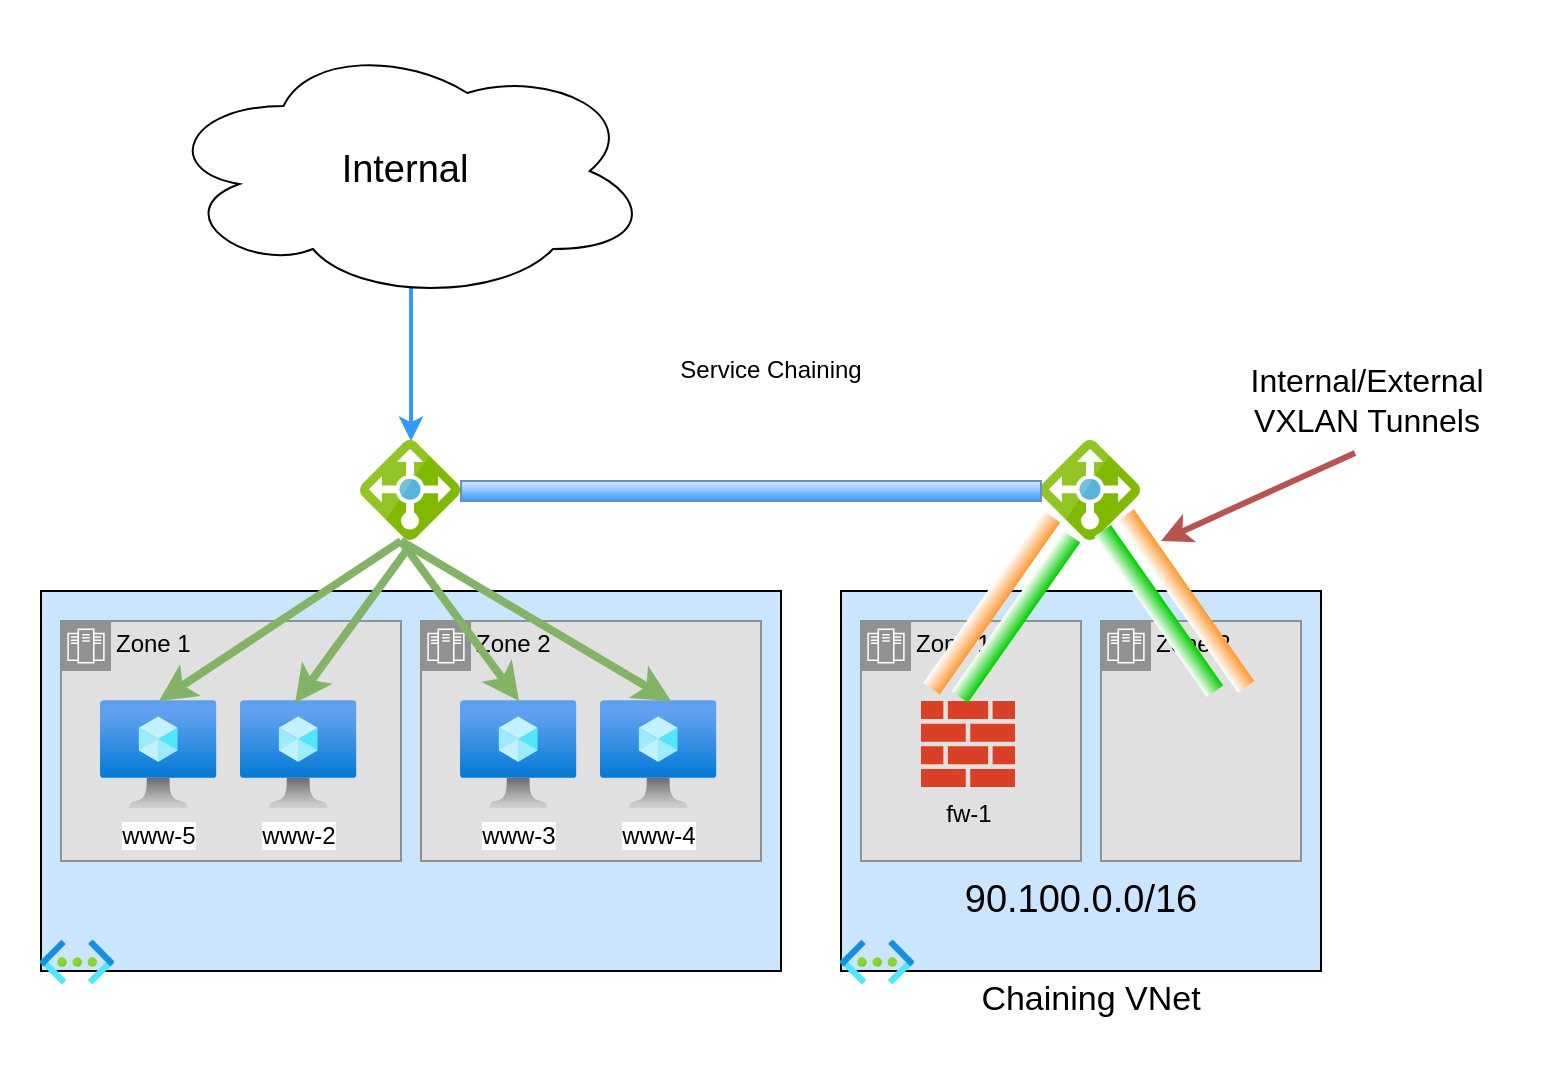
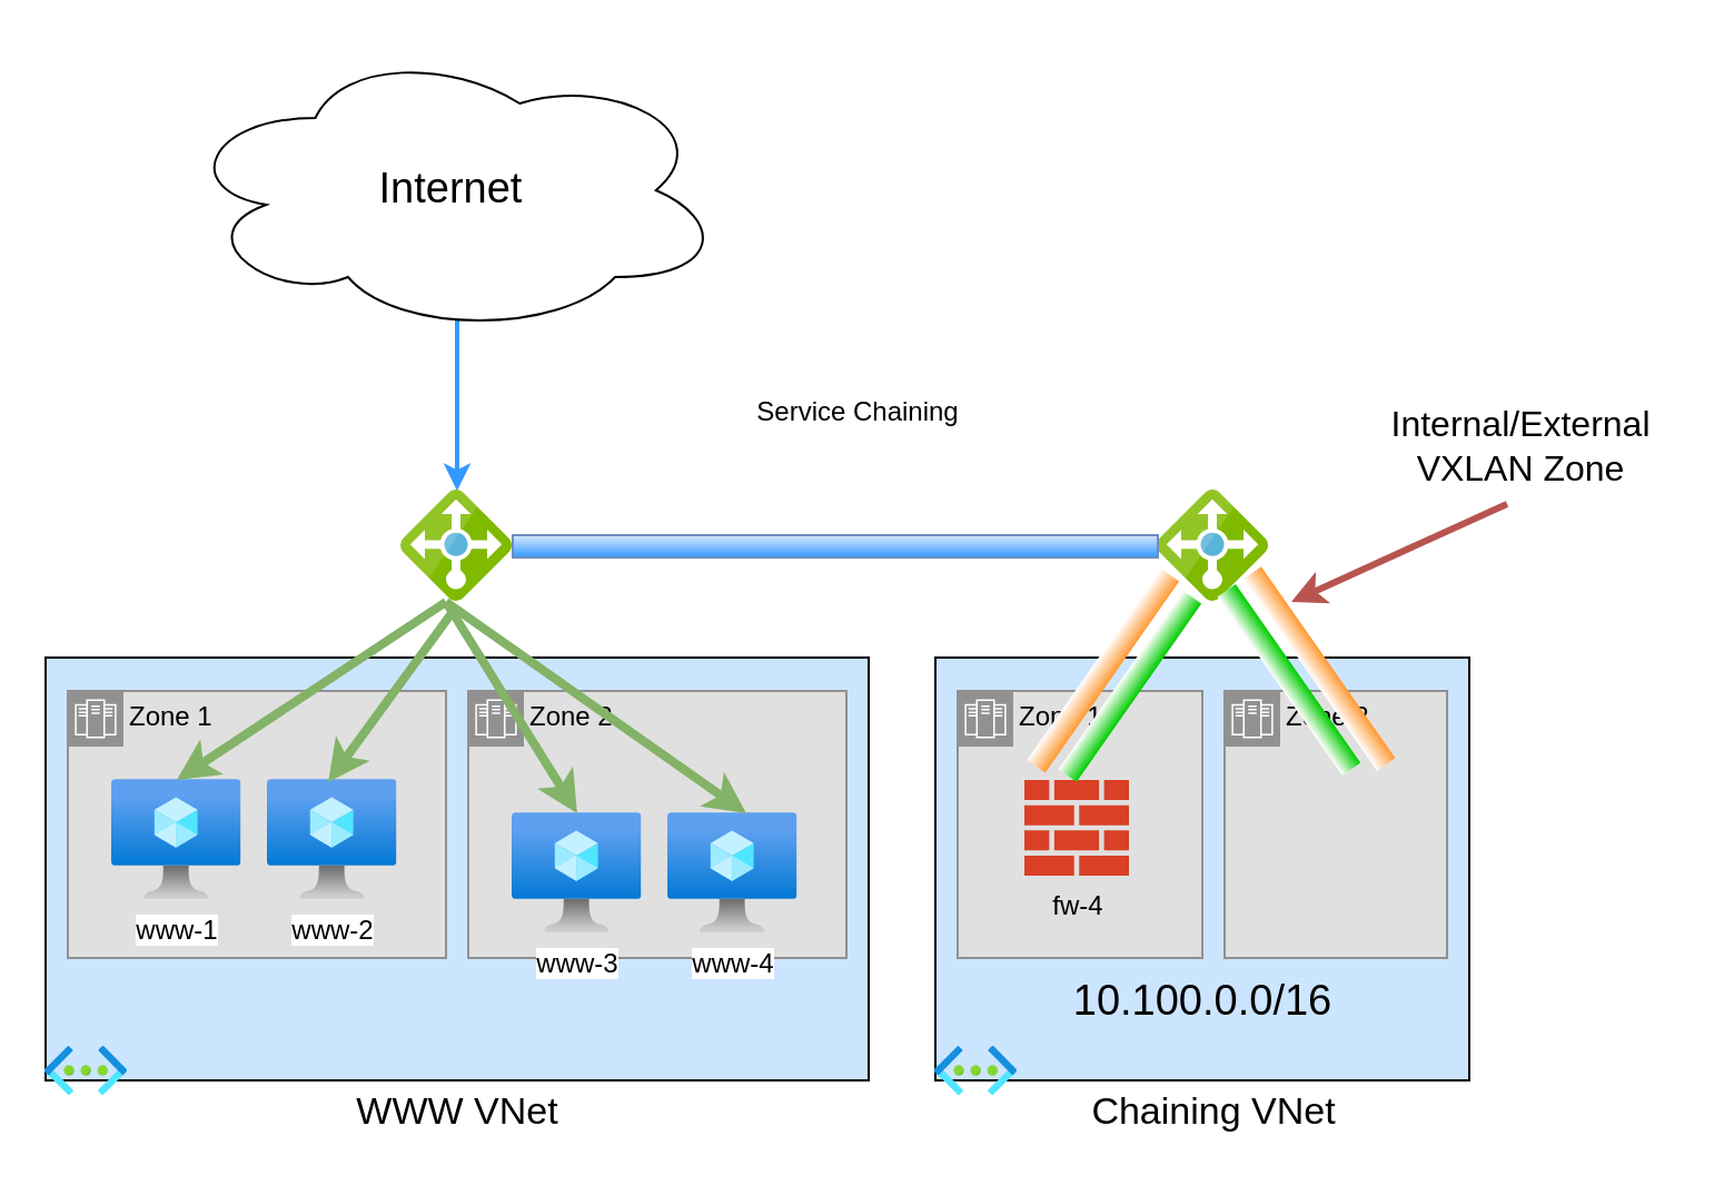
  <mxCell id="0" />
  <mxCell id="1" parent="0" />
  <mxCell id="2" value="" style="rounded=0;whiteSpace=wrap;html=1;fillColor=#CCE5FF;" parent="1" vertex="1"><mxGeometry x="20" y="295" width="370" height="190" as="geometry" /></mxCell>
  <mxCell id="3" value="Zone 1" style="shape=mxgraph.ibm.box;prType=zone;fontStyle=0;verticalAlign=top;align=left;spacingLeft=32;spacingTop=4;fillColor=#E0E0E0;rounded=0;whiteSpace=wrap;html=1;strokeColor=#919191;strokeWidth=1;dashed=0;container=1;spacing=-4;collapsible=0;expand=0;recursiveResize=0;" parent="1" vertex="1"><mxGeometry x="30" y="310" width="170" height="120" as="geometry" /></mxCell>
- <mxCell id="4" value="www-5" style="aspect=fixed;html=1;points=[];align=center;image;fontSize=12;image=img/lib/azure2/compute/Virtual_Machine.svg;" parent="3" vertex="1"><mxGeometry x="20" y="40" width="58.22" height="54" as="geometry" /></mxCell>
+ <mxCell id="4" value="www-1" style="aspect=fixed;html=1;points=[];align=center;image;fontSize=12;image=img/lib/azure2/compute/Virtual_Machine.svg;" parent="3" vertex="1"><mxGeometry x="20" y="40" width="58.22" height="54" as="geometry" /></mxCell>
  <mxCell id="5" value="www-2" style="aspect=fixed;html=1;points=[];align=center;image;fontSize=12;image=img/lib/azure2/compute/Virtual_Machine.svg;" parent="3" vertex="1"><mxGeometry x="90" y="40" width="58.22" height="54" as="geometry" /></mxCell>
  <mxCell id="6" value="" style="aspect=fixed;html=1;points=[];align=center;image;fontSize=12;image=img/lib/azure2/networking/Virtual_Networks.svg;" parent="1" vertex="1"><mxGeometry x="20" y="470" width="37" height="22.09" as="geometry" /></mxCell>
  <mxCell id="7" value="Zone 2" style="shape=mxgraph.ibm.box;prType=zone;fontStyle=0;verticalAlign=top;align=left;spacingLeft=32;spacingTop=4;fillColor=#E0E0E0;rounded=0;whiteSpace=wrap;html=1;strokeColor=#919191;strokeWidth=1;dashed=0;container=1;spacing=-4;collapsible=0;expand=0;recursiveResize=0;" parent="1" vertex="1"><mxGeometry x="210" y="310" width="170" height="120" as="geometry" /></mxCell>
- <mxCell id="8" value="www-3" style="aspect=fixed;html=1;points=[];align=center;image;fontSize=12;image=img/lib/azure2/compute/Virtual_Machine.svg;" parent="7" vertex="1"><mxGeometry x="20" y="40" width="58.22" height="54" as="geometry" /></mxCell>
- <mxCell id="9" value="www-4" style="aspect=fixed;html=1;points=[];align=center;image;fontSize=12;image=img/lib/azure2/compute/Virtual_Machine.svg;" parent="7" vertex="1"><mxGeometry x="90" y="40" width="58.22" height="54" as="geometry" /></mxCell>
+ <mxCell id="8" value="www-3" style="aspect=fixed;html=1;points=[];align=center;image;fontSize=12;image=img/lib/azure2/compute/Virtual_Machine.svg;" parent="7" vertex="1"><mxGeometry x="20" y="55" width="58.22" height="54" as="geometry" /></mxCell>
+ <mxCell id="9" value="www-4" style="aspect=fixed;html=1;points=[];align=center;image;fontSize=12;image=img/lib/azure2/compute/Virtual_Machine.svg;" parent="7" vertex="1"><mxGeometry x="90" y="55" width="58.22" height="54" as="geometry" /></mxCell>
+ <mxCell id="10" value="WWW VNet" style="text;html=1;align=center;verticalAlign=middle;resizable=0;points=[];autosize=1;strokeColor=none;fillColor=none;fontSize=17;" parent="1" vertex="1"><mxGeometry x="150" y="485" width="110" height="30" as="geometry" /></mxCell>
  <mxCell id="11" value="" style="endArrow=classic;html=1;rounded=0;entryX=0.498;entryY=0;entryDx=0;entryDy=0;entryPerimeter=0;fillColor=#d5e8d4;strokeColor=#82b366;strokeWidth=4;" parent="1" target="8" edge="1"><mxGeometry width="50" height="50" relative="1" as="geometry"><mxPoint x="200" y="270" as="sourcePoint" /><mxPoint x="440" y="480" as="targetPoint" /></mxGeometry></mxCell>
  <mxCell id="12" value="" style="sketch=0;aspect=fixed;html=1;points=[];align=center;image;fontSize=12;image=img/lib/mscae/Load_Balancer_feature.svg;fillColor=#CCE5FF;" parent="1" vertex="1"><mxGeometry x="180" y="220" width="50" height="50" as="geometry" /></mxCell>
  <mxCell id="13" value="" style="endArrow=classic;html=1;rounded=0;fillColor=#d5e8d4;strokeColor=#82b366;strokeWidth=4;entryX=0.601;entryY=0;entryDx=0;entryDy=0;entryPerimeter=0;" parent="1" target="9" edge="1"><mxGeometry width="50" height="50" relative="1" as="geometry"><mxPoint x="200" y="270" as="sourcePoint" /><mxPoint x="243.994" y="345" as="targetPoint" /></mxGeometry></mxCell>
  <mxCell id="14" value="" style="endArrow=classic;html=1;rounded=0;exitX=0.48;exitY=1.06;exitDx=0;exitDy=0;exitPerimeter=0;fillColor=#d5e8d4;strokeColor=#82b366;strokeWidth=4;entryX=0.464;entryY=0.019;entryDx=0;entryDy=0;entryPerimeter=0;" parent="1" source="12" target="5" edge="1"><mxGeometry width="50" height="50" relative="1" as="geometry"><mxPoint x="225" y="285" as="sourcePoint" /><mxPoint x="278.994" y="370" as="targetPoint" /></mxGeometry></mxCell>
  <mxCell id="15" value="" style="endArrow=classic;html=1;rounded=0;entryX=0.498;entryY=0;entryDx=0;entryDy=0;entryPerimeter=0;fillColor=#d5e8d4;strokeColor=#82b366;strokeWidth=4;" parent="1" target="4" edge="1"><mxGeometry width="50" height="50" relative="1" as="geometry"><mxPoint x="200" y="270" as="sourcePoint" /><mxPoint x="288.994" y="380" as="targetPoint" /></mxGeometry></mxCell>
  <mxCell id="16" style="rounded=0;orthogonalLoop=1;jettySize=auto;html=1;strokeWidth=2;strokeColor=#3399FF;" edge="1" parent="1" target="12"><mxGeometry relative="1" as="geometry"><mxPoint x="205" y="140" as="sourcePoint" /></mxGeometry></mxCell>
- <mxCell id="17" value="Internal" style="ellipse;shape=cloud;whiteSpace=wrap;html=1;fontSize=19;" parent="1" vertex="1"><mxGeometry x="80" y="20" width="245" height="130" as="geometry" /></mxCell>
+ <mxCell id="17" value="Internet" style="ellipse;shape=cloud;whiteSpace=wrap;html=1;fontSize=19;" parent="1" vertex="1"><mxGeometry x="80" y="20" width="245" height="130" as="geometry" /></mxCell>
  <mxCell id="18" value="" style="rounded=0;whiteSpace=wrap;html=1;fillColor=#CCE5FF;" vertex="1" parent="1"><mxGeometry x="420" y="295" width="240" height="190" as="geometry" /></mxCell>
  <mxCell id="19" value="Chaining VNet" style="text;html=1;align=center;verticalAlign=middle;resizable=0;points=[];autosize=1;strokeColor=none;fillColor=none;fontSize=17;" vertex="1" parent="1"><mxGeometry x="485" y="485" width="120" height="30" as="geometry" /></mxCell>
  <mxCell id="20" value="Zone 1" style="shape=mxgraph.ibm.box;prType=zone;fontStyle=0;verticalAlign=top;align=left;spacingLeft=32;spacingTop=4;fillColor=#E0E0E0;rounded=0;whiteSpace=wrap;html=1;strokeColor=#919191;strokeWidth=1;dashed=0;container=1;spacing=-4;collapsible=0;expand=0;recursiveResize=0;" vertex="1" parent="1"><mxGeometry x="430" y="310" width="110" height="120" as="geometry" /></mxCell>
- <mxCell id="21" value="fw-1" style="sketch=0;pointerEvents=1;shadow=0;dashed=0;html=1;strokeColor=none;labelPosition=center;verticalLabelPosition=bottom;verticalAlign=top;outlineConnect=0;align=center;shape=mxgraph.office.concepts.firewall;fillColor=#DA4026;" vertex="1" parent="20"><mxGeometry x="30" y="40" width="47" height="43" as="geometry" /></mxCell>
+ <mxCell id="21" value="fw-4" style="sketch=0;pointerEvents=1;shadow=0;dashed=0;html=1;strokeColor=none;labelPosition=center;verticalLabelPosition=bottom;verticalAlign=top;outlineConnect=0;align=center;shape=mxgraph.office.concepts.firewall;fillColor=#DA4026;" vertex="1" parent="20"><mxGeometry x="30" y="40" width="47" height="43" as="geometry" /></mxCell>
  <mxCell id="22" value="Zone 2" style="shape=mxgraph.ibm.box;prType=zone;fontStyle=0;verticalAlign=top;align=left;spacingLeft=32;spacingTop=4;fillColor=#E0E0E0;rounded=0;whiteSpace=wrap;html=1;strokeColor=#919191;strokeWidth=1;dashed=0;container=1;spacing=-4;collapsible=0;expand=0;recursiveResize=0;" vertex="1" parent="1"><mxGeometry x="550" y="310" width="100" height="120" as="geometry" /></mxCell>
  <mxCell id="23" value="" style="sketch=0;aspect=fixed;html=1;points=[];align=center;image;fontSize=12;image=img/lib/mscae/Load_Balancer_feature.svg;fillColor=#CCE5FF;" vertex="1" parent="1"><mxGeometry x="520" y="220" width="50" height="50" as="geometry" /></mxCell>
- <mxCell id="24" value="90.100.0.0/16" style="text;html=1;align=center;verticalAlign=middle;resizable=0;points=[];autosize=1;strokeColor=none;fillColor=none;fontSize=19;" vertex="1" parent="1"><mxGeometry x="470" y="430" width="140" height="40" as="geometry" /></mxCell>
+ <mxCell id="24" value="10.100.0.0/16" style="text;html=1;align=center;verticalAlign=middle;resizable=0;points=[];autosize=1;strokeColor=none;fillColor=none;fontSize=19;" vertex="1" parent="1"><mxGeometry x="470" y="430" width="140" height="40" as="geometry" /></mxCell>
  <mxCell id="25" value="" style="rounded=0;whiteSpace=wrap;html=1;fillColor=#dae8fc;strokeColor=#6c8ebf;gradientColor=#3399FF;" vertex="1" parent="1"><mxGeometry x="230" y="240" width="290" height="10" as="geometry" /></mxCell>
  <mxCell id="26" value="Service Chaining" style="text;html=1;align=center;verticalAlign=middle;resizable=0;points=[];autosize=1;strokeColor=none;fillColor=none;" vertex="1" parent="1"><mxGeometry x="330" y="170" width="110" height="30" as="geometry" /></mxCell>
  <mxCell id="27" value="" style="aspect=fixed;html=1;points=[];align=center;image;fontSize=12;image=img/lib/azure2/networking/Virtual_Networks.svg;" vertex="1" parent="1"><mxGeometry x="420" y="470" width="37" height="22.09" as="geometry" /></mxCell>
  <mxCell id="28" value="" style="rounded=0;whiteSpace=wrap;html=1;fillColor=default;strokeColor=none;gradientColor=#FF9933;rotation=-55;" vertex="1" parent="1"><mxGeometry x="442.87" y="295.9" width="105" height="10" as="geometry" /></mxCell>
  <mxCell id="29" value="" style="rounded=0;whiteSpace=wrap;html=1;fillColor=default;strokeColor=none;gradientColor=#00CC00;rotation=-55;" vertex="1" parent="1"><mxGeometry x="458.48" y="302.98" width="97.87" height="10" as="geometry" /></mxCell>
  <mxCell id="30" value="" style="rounded=0;whiteSpace=wrap;html=1;fillColor=default;strokeColor=none;gradientColor=#FF9933;rotation=-125;" vertex="1" parent="1"><mxGeometry x="540" y="295" width="105" height="10" as="geometry" /></mxCell>
  <mxCell id="31" value="" style="rounded=0;whiteSpace=wrap;html=1;fillColor=default;strokeColor=none;gradientColor=#00CC00;rotation=235;" vertex="1" parent="1"><mxGeometry x="530" y="300" width="97.87" height="10" as="geometry" /></mxCell>
- <mxCell id="32" value="Internal/External&lt;br style=&quot;font-size: 16px;&quot;&gt;VXLAN Tunnels" style="text;html=1;align=center;verticalAlign=middle;resizable=0;points=[];autosize=1;strokeColor=none;fillColor=none;fontSize=16;" vertex="1" parent="1"><mxGeometry x="612.87" y="175" width="140" height="50" as="geometry" /></mxCell>
+ <mxCell id="32" value="Internal/External&lt;br style=&quot;font-size: 16px;&quot;&gt;VXLAN Zone" style="text;html=1;align=center;verticalAlign=middle;resizable=0;points=[];autosize=1;strokeColor=none;fillColor=none;fontSize=16;" vertex="1" parent="1"><mxGeometry x="612.87" y="175" width="140" height="50" as="geometry" /></mxCell>
  <mxCell id="33" value="" style="endArrow=classic;html=1;rounded=0;strokeColor=#b85450;strokeWidth=3;fontSize=16;exitX=0.458;exitY=1.02;exitDx=0;exitDy=0;exitPerimeter=0;fillColor=#f8cecc;" edge="1" parent="1" source="32"><mxGeometry width="50" height="50" relative="1" as="geometry"><mxPoint x="470" y="470" as="sourcePoint" /><mxPoint x="580" y="270" as="targetPoint" /></mxGeometry></mxCell>
